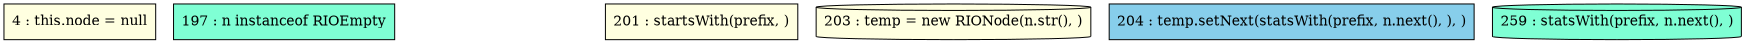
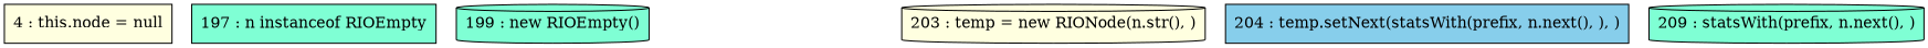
  digraph {
    node [style=filled fillcolor=lightyellow shape=box]
    "4 : this.node = null"
    "197 : n instanceof RIOEmpty" [fillcolor=aquamarine]
-   "201 : startsWith(prefix, )"
+   "199 : new RIOEmpty()" [fillcolor=aquamarine shape=cylinder]
    "203 : temp = new RIONode(n.str(), )" [shape=cylinder]
    "204 : temp.setNext(statsWith(prefix, n.next(), ), )" [fillcolor=skyblue]
-   "209 : statsWith(prefix, n.next(), )" [fillcolor=aquamarine shape=cylinder label="259 : statsWith(prefix, n.next(), )"]
+   "209 : statsWith(prefix, n.next(), )" [fillcolor=aquamarine shape=cylinder]
  }
